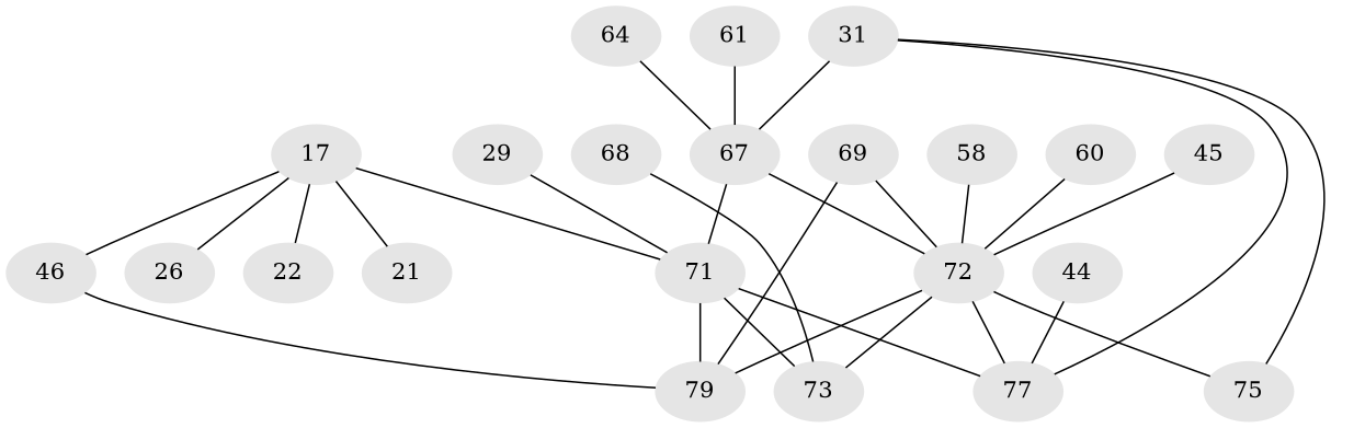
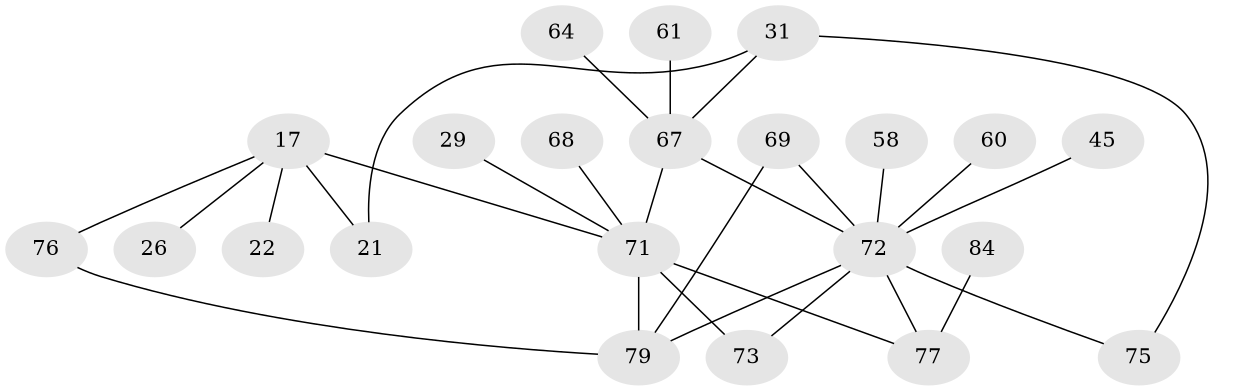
  graph {
    node [color=gray90 style=filled]
    17 [super="+15"]
    22
    26
    n4 [label=21]
    71 [super="+46+63+42"]
-   76 [super="+37" label=46]
+   76 [super="+37"]
    77 [super="+41+24+70+35"]
    79 [super="+48+78+74+54"]
    73 [super="+11+47"]
    29 [super="+13"]
    31 [super="+7"]
    67 [super="+38"]
    75 [super="+16"]
    72 [super="+57+59+3+14+18"]
-   44
+   44 [label=84]
    45
    58
    60
    61
    64
    68 [super="+66"]
    69 [super="+32+50"]
    17 -- 22
    17 -- 26
    17 -- n4 [weight=2]
    17 -- 71 [weight=3]
    17 -- 76
    71 -- 77
    71 -- 79 [weight=5]
    71 -- 73 [weight=2]
    76 -- 79
    29 -- 71
-   31 -- 77 [weight=3]
+   31 -- n4 [weight=3]
    31 -- 67 [weight=2]
    31 -- 75
    67 -- 71 [weight=2]
    67 -- 72 [weight=2]
    72 -- 77 [weight=3]
    72 -- 79 [weight=2]
    72 -- 73 [weight=2]
    72 -- 75
    44 -- 77
    45 -- 72
    58 -- 72
    60 -- 72 [weight=2]
    61 -- 67
    64 -- 67
-   68 -- 73
+   68 -- 71
    69 -- 79 [weight=2]
    69 -- 72
  }
